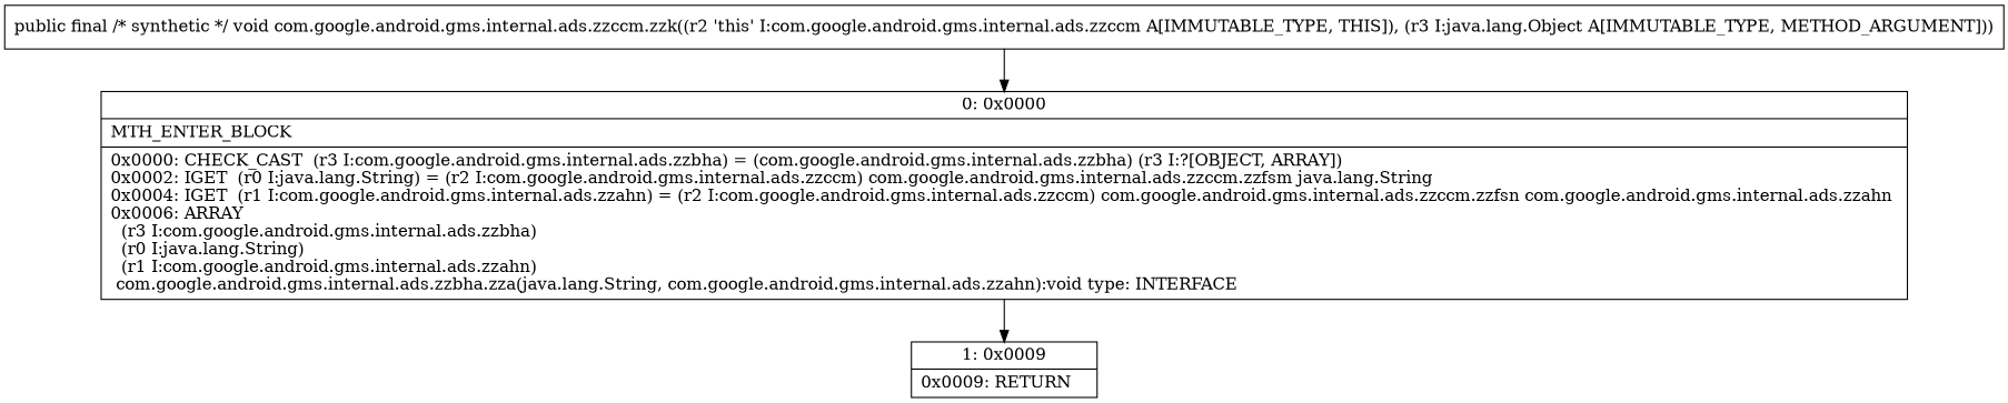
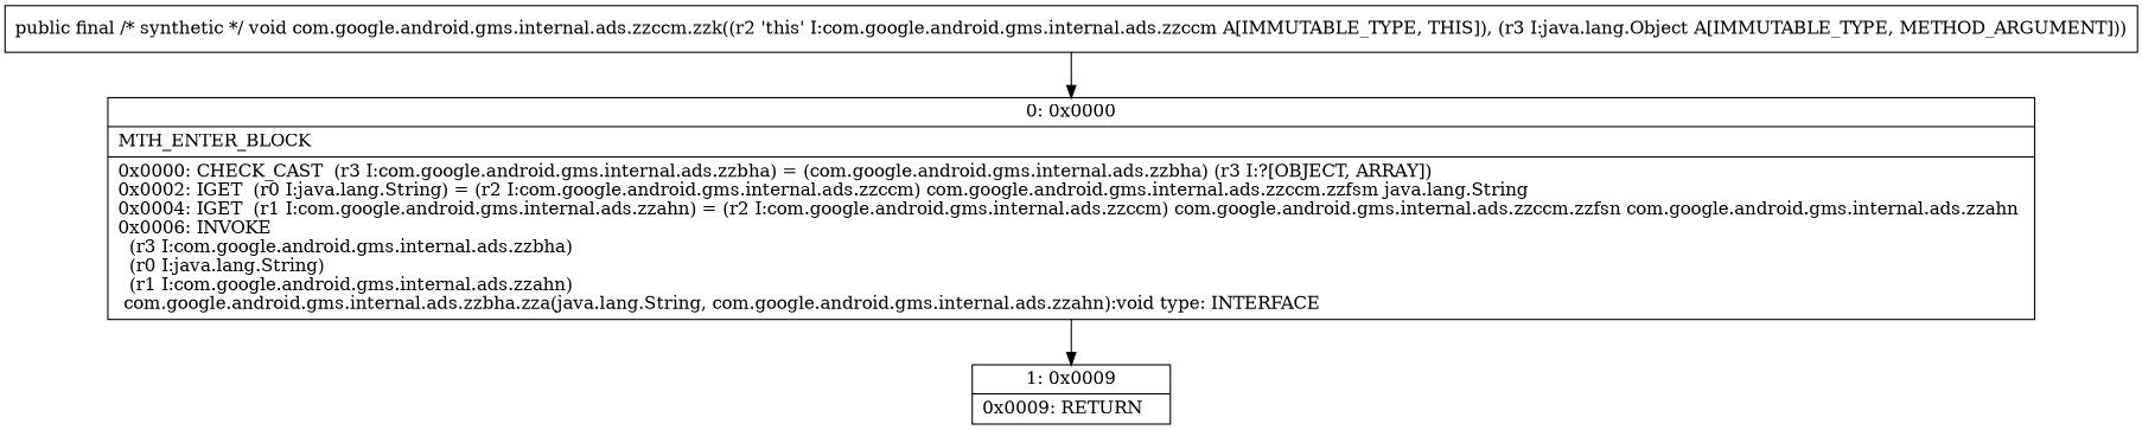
  digraph {
    node [shape=record]
-   n1 [label="{0\:\ 0x0000|MTH_ENTER_BLOCK\l|0x0000: CHECK_CAST  (r3 I:com.google.android.gms.internal.ads.zzbha) = (com.google.android.gms.internal.ads.zzbha) (r3 I:?[OBJECT, ARRAY]) \l0x0002: IGET  (r0 I:java.lang.String) = (r2 I:com.google.android.gms.internal.ads.zzccm) com.google.android.gms.internal.ads.zzccm.zzfsm java.lang.String \l0x0004: IGET  (r1 I:com.google.android.gms.internal.ads.zzahn) = (r2 I:com.google.android.gms.internal.ads.zzccm) com.google.android.gms.internal.ads.zzccm.zzfsn com.google.android.gms.internal.ads.zzahn \l0x0006: ARRAY  \l  (r3 I:com.google.android.gms.internal.ads.zzbha)\l  (r0 I:java.lang.String)\l  (r1 I:com.google.android.gms.internal.ads.zzahn)\l com.google.android.gms.internal.ads.zzbha.zza(java.lang.String, com.google.android.gms.internal.ads.zzahn):void type: INTERFACE \l}"]
+   n1 [label="{0\:\ 0x0000|MTH_ENTER_BLOCK\l|0x0000: CHECK_CAST  (r3 I:com.google.android.gms.internal.ads.zzbha) = (com.google.android.gms.internal.ads.zzbha) (r3 I:?[OBJECT, ARRAY]) \l0x0002: IGET  (r0 I:java.lang.String) = (r2 I:com.google.android.gms.internal.ads.zzccm) com.google.android.gms.internal.ads.zzccm.zzfsm java.lang.String \l0x0004: IGET  (r1 I:com.google.android.gms.internal.ads.zzahn) = (r2 I:com.google.android.gms.internal.ads.zzccm) com.google.android.gms.internal.ads.zzccm.zzfsn com.google.android.gms.internal.ads.zzahn \l0x0006: INVOKE  \l  (r3 I:com.google.android.gms.internal.ads.zzbha)\l  (r0 I:java.lang.String)\l  (r1 I:com.google.android.gms.internal.ads.zzahn)\l com.google.android.gms.internal.ads.zzbha.zza(java.lang.String, com.google.android.gms.internal.ads.zzahn):void type: INTERFACE \l}"]
    n2 [label="{1\:\ 0x0009|0x0009: RETURN   \l}"]
    n3 [label="{public final \/* synthetic *\/ void com.google.android.gms.internal.ads.zzccm.zzk((r2 'this' I:com.google.android.gms.internal.ads.zzccm A[IMMUTABLE_TYPE, THIS]), (r3 I:java.lang.Object A[IMMUTABLE_TYPE, METHOD_ARGUMENT])) }"]
    n1 -> n2
    n3 -> n1
  }
